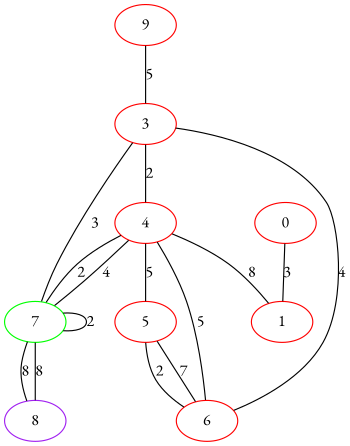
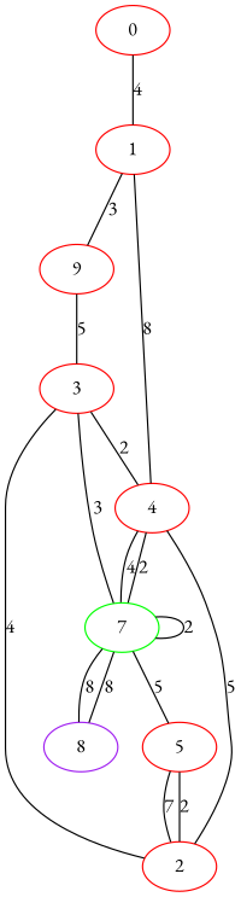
  graph {
    fontname="EB Garamond"
    node [color=red fontname="EB Garamond" weight=1]
    edge [fontname="EB Garamond"]
    0
    1
    n3 [label=9]
    3
    4
-   6
+   6 [label=2]
    7 [color=green weight=2]
    5
    8 [color=purple weight=4]
-   0 -- 1 [label=3]
+   0 -- 1 [label=4]
+   1 -- n3 [label=3]
    n3 -- 3 [label=5]
    3 -- 4 [label=2]
    3 -- 6 [label=4]
    3 -- 7 [label=3]
    4 -- 1 [label=8]
    4 -- 6 [label=5]
    4 -- 7 [label=2]
    4 -- 7 [label=4]
-   4 -- 5 [label=5]
+   7 -- 5 [label=5]
    7 -- 7 [label=2]
    7 -- 8 [label=8]
    7 -- 8 [label=8]
    5 -- 6 [label=2]
    5 -- 6 [label=7]
  }
